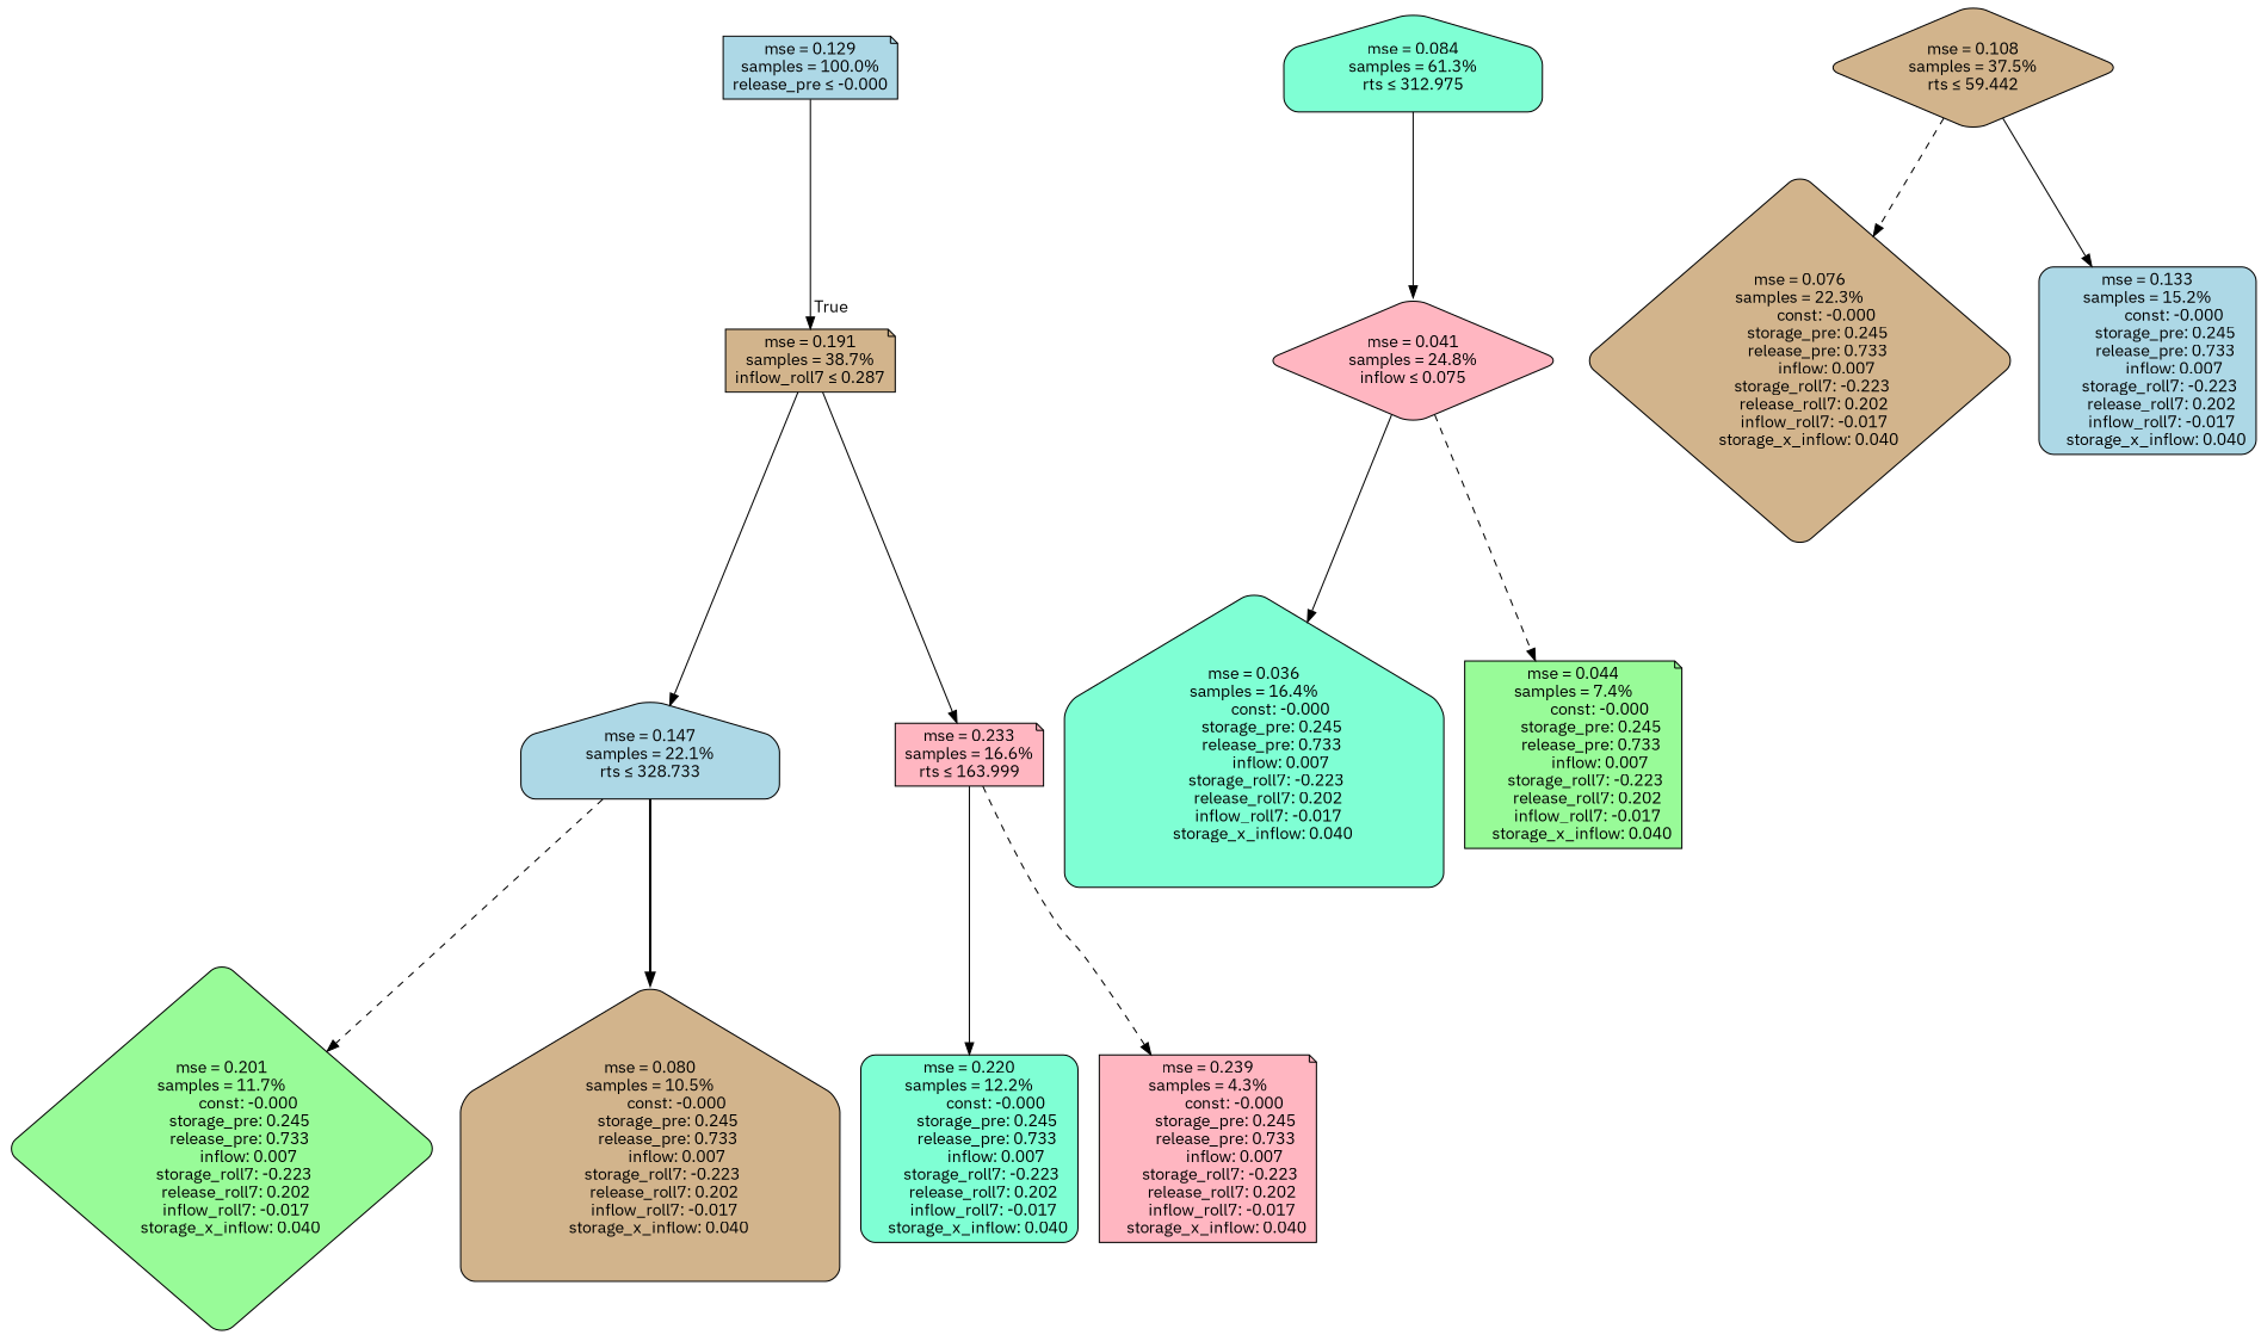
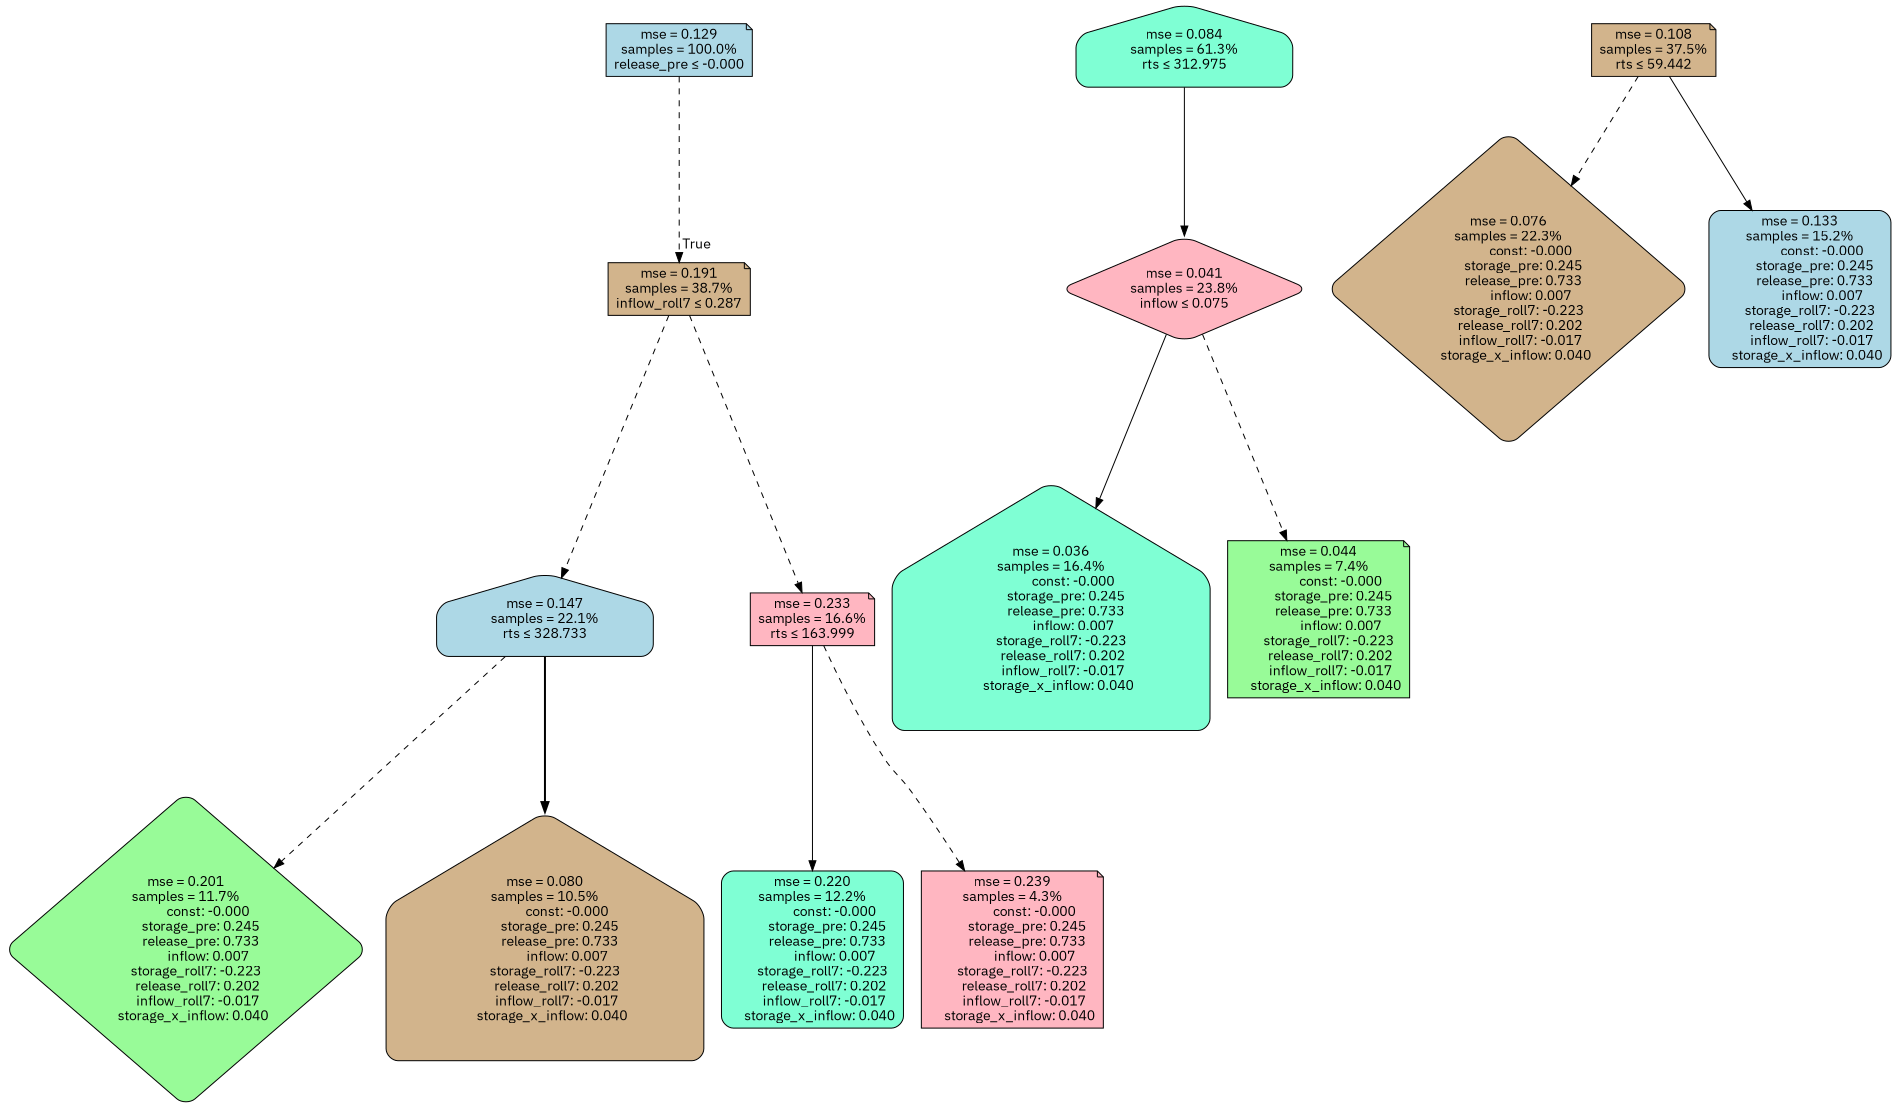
  digraph {
    fontname="IBM Plex Sans"
    node [color=black fillcolor=tan fontname="IBM Plex Sans" shape=note style="filled, rounded"]
    edge [fontname="IBM Plex Sans" style=solid]
    n1 [fillcolor=lightblue label="mse = 0.129\nsamples = 100.0%\nrelease_pre &le; -0.000"]
    n2 [label="mse = 0.191\nsamples = 38.7%\ninflow_roll7 &le; 0.287"]
    n3 [fillcolor=aquamarine label="mse = 0.084\nsamples = 61.3%\nrts &le; 312.975" shape=house]
-   n4 [fillcolor=lightpink label="mse = 0.041\nsamples = 24.8%\ninflow &le; 0.075" shape=diamond]
+   n4 [fillcolor=lightpink label="mse = 0.041\nsamples = 23.8%\ninflow &le; 0.075" shape=diamond]
    n5 [fillcolor=lightblue label="mse = 0.147\nsamples = 22.1%\nrts &le; 328.733" shape=house]
    n6 [fillcolor=lightpink label="mse = 0.233\nsamples = 16.6%\nrts &le; 163.999"]
-   n7 [label="mse = 0.108\nsamples = 37.5%\nrts &le; 59.442" shape=diamond]
+   n7 [label="mse = 0.108\nsamples = 37.5%\nrts &le; 59.442"]
    n8 [label="mse = 0.076\nsamples = 22.3%\n               const: -0.000\n          storage_pre: 0.245\n          release_pre: 0.733\n               inflow: 0.007\n       storage_roll7: -0.223\n        release_roll7: 0.202\n        inflow_roll7: -0.017\n     storage_x_inflow: 0.040" shape=diamond]
    n9 [fillcolor=lightblue label="mse = 0.133\nsamples = 15.2%\n               const: -0.000\n          storage_pre: 0.245\n          release_pre: 0.733\n               inflow: 0.007\n       storage_roll7: -0.223\n        release_roll7: 0.202\n        inflow_roll7: -0.017\n     storage_x_inflow: 0.040" shape=box]
    n10 [fillcolor=aquamarine label="mse = 0.036\nsamples = 16.4%\n               const: -0.000\n          storage_pre: 0.245\n          release_pre: 0.733\n               inflow: 0.007\n       storage_roll7: -0.223\n        release_roll7: 0.202\n        inflow_roll7: -0.017\n     storage_x_inflow: 0.040" shape=house]
    n11 [fillcolor=palegreen label="mse = 0.044\nsamples = 7.4%\n               const: -0.000\n          storage_pre: 0.245\n          release_pre: 0.733\n               inflow: 0.007\n       storage_roll7: -0.223\n        release_roll7: 0.202\n        inflow_roll7: -0.017\n     storage_x_inflow: 0.040"]
    n12 [fillcolor=palegreen label="mse = 0.201\nsamples = 11.7%\n               const: -0.000\n          storage_pre: 0.245\n          release_pre: 0.733\n               inflow: 0.007\n       storage_roll7: -0.223\n        release_roll7: 0.202\n        inflow_roll7: -0.017\n     storage_x_inflow: 0.040" shape=diamond]
    n13 [label="mse = 0.080\nsamples = 10.5%\n               const: -0.000\n          storage_pre: 0.245\n          release_pre: 0.733\n               inflow: 0.007\n       storage_roll7: -0.223\n        release_roll7: 0.202\n        inflow_roll7: -0.017\n     storage_x_inflow: 0.040" shape=house]
    n14 [fillcolor=aquamarine label="mse = 0.220\nsamples = 12.2%\n               const: -0.000\n          storage_pre: 0.245\n          release_pre: 0.733\n               inflow: 0.007\n       storage_roll7: -0.223\n        release_roll7: 0.202\n        inflow_roll7: -0.017\n     storage_x_inflow: 0.040" shape=box]
    n15 [fillcolor=lightpink label="mse = 0.239\nsamples = 4.3%\n               const: -0.000\n          storage_pre: 0.245\n          release_pre: 0.733\n               inflow: 0.007\n       storage_roll7: -0.223\n        release_roll7: 0.202\n        inflow_roll7: -0.017\n     storage_x_inflow: 0.040"]
-   n1 -> n2 [headlabel=True labelangle=-45 labeldistance=2.5]
-   n2 -> n5
-   n2 -> n6
+   n1 -> n2 [headlabel=True labelangle=-45 labeldistance=2.5 style=dashed]
+   n2 -> n5 [style=dashed]
+   n2 -> n6 [style=dashed]
    n3 -> n4
    n4 -> n10
    n4 -> n11 [style=dashed]
    n5 -> n12 [style=dashed]
    n5 -> n13 [style=bold]
    n6 -> n14
    n6 -> n15 [style=dashed]
    n7 -> n8 [style=dashed]
    n7 -> n9
  }
